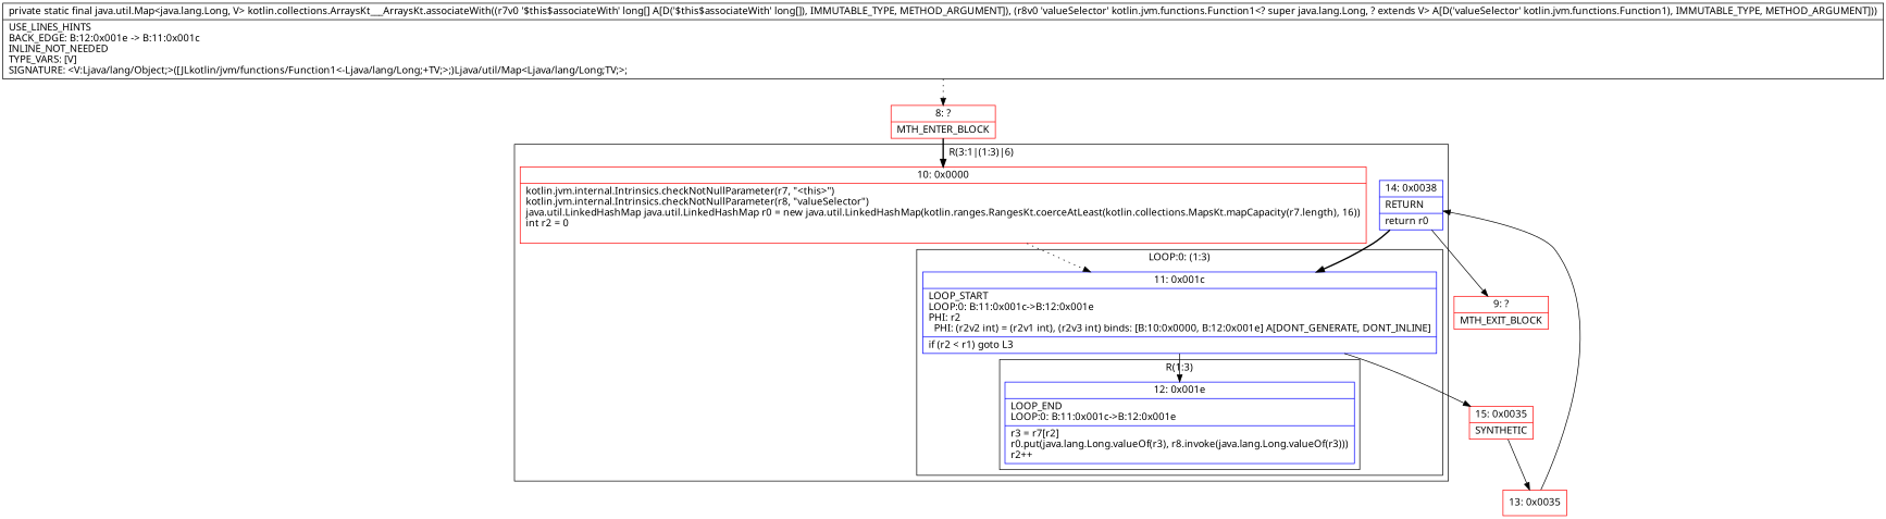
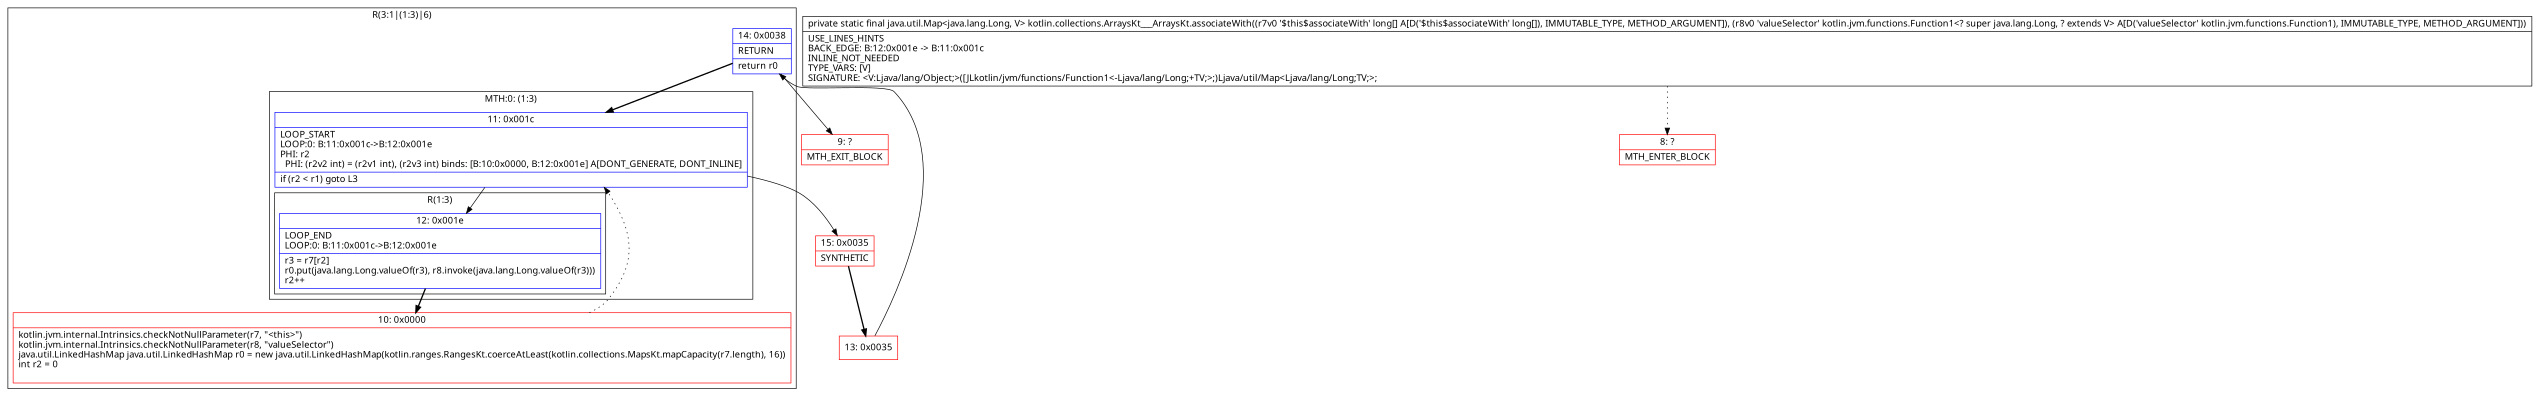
  digraph {
    fontname="Noto Sans"
    node [color=red fontname="Noto Sans" shape=record]
    edge [fontname="Noto Sans" style=solid]
    n1 [color=blue label="{12\:\ 0x001e|LOOP_END\lLOOP:0: B:11:0x001c\-\>B:12:0x001e\l|r3 = r7[r2]\lr0.put(java.lang.Long.valueOf(r3), r8.invoke(java.lang.Long.valueOf(r3)))\lr2++\l}"]
    n2 [color=blue label="{11\:\ 0x001c|LOOP_START\lLOOP:0: B:11:0x001c\-\>B:12:0x001e\lPHI: r2 \l  PHI: (r2v2 int) = (r2v1 int), (r2v3 int) binds: [B:10:0x0000, B:12:0x001e] A[DONT_GENERATE, DONT_INLINE]\l|if (r2 \< r1) goto L3\l}"]
    n3 [label="{10\:\ 0x0000|kotlin.jvm.internal.Intrinsics.checkNotNullParameter(r7, \"\<this\>\")\lkotlin.jvm.internal.Intrinsics.checkNotNullParameter(r8, \"valueSelector\")\ljava.util.LinkedHashMap java.util.LinkedHashMap r0 = new java.util.LinkedHashMap(kotlin.ranges.RangesKt.coerceAtLeast(kotlin.collections.MapsKt.mapCapacity(r7.length), 16))\lint r2 = 0\l\l}"]
    n4 [color=blue label="{14\:\ 0x0038|RETURN\l|return r0\l}"]
    n5 [label="{15\:\ 0x0035|SYNTHETIC\l}"]
    n6 [label="{9\:\ ?|MTH_EXIT_BLOCK\l}"]
    n7 [label="{13\:\ 0x0035}"]
    n8 [label="{8\:\ ?|MTH_ENTER_BLOCK\l}"]
    n9 [label="{private static final java.util.Map\<java.lang.Long, V\> kotlin.collections.ArraysKt___ArraysKt.associateWith((r7v0 '$this$associateWith' long[] A[D('$this$associateWith' long[]), IMMUTABLE_TYPE, METHOD_ARGUMENT]), (r8v0 'valueSelector' kotlin.jvm.functions.Function1\<? super java.lang.Long, ? extends V\> A[D('valueSelector' kotlin.jvm.functions.Function1), IMMUTABLE_TYPE, METHOD_ARGUMENT]))  | USE_LINES_HINTS\lBACK_EDGE: B:12:0x001e \-\> B:11:0x001c\lINLINE_NOT_NEEDED\lTYPE_VARS: [V]\lSIGNATURE: \<V:Ljava\/lang\/Object;\>([JLkotlin\/jvm\/functions\/Function1\<\-Ljava\/lang\/Long;+TV;\>;)Ljava\/util\/Map\<Ljava\/lang\/Long;TV;\>;\l}" color=""]
    subgraph cluster_1 {
      label="R(3:1|(1:3)|6)"
      n3
      n4
      subgraph cluster_2 {
-       label="LOOP:0: (1:3)"
+       label="MTH:0: (1:3)"
        n2
        subgraph cluster_3 {
          label="R(1:3)"
          n1
        }
      }
    }
    n2 -> n1
    n2 -> n5
    n3 -> n2 [style=dotted]
    n4 -> n2 [style=bold]
    n4 -> n6
-   n5 -> n7
+   n5 -> n7 [style=bold]
    n7 -> n4
-   n8 -> n3 [style=bold]
+   n1 -> n3 [style=bold]
    n9 -> n8 [style=dotted]
  }
